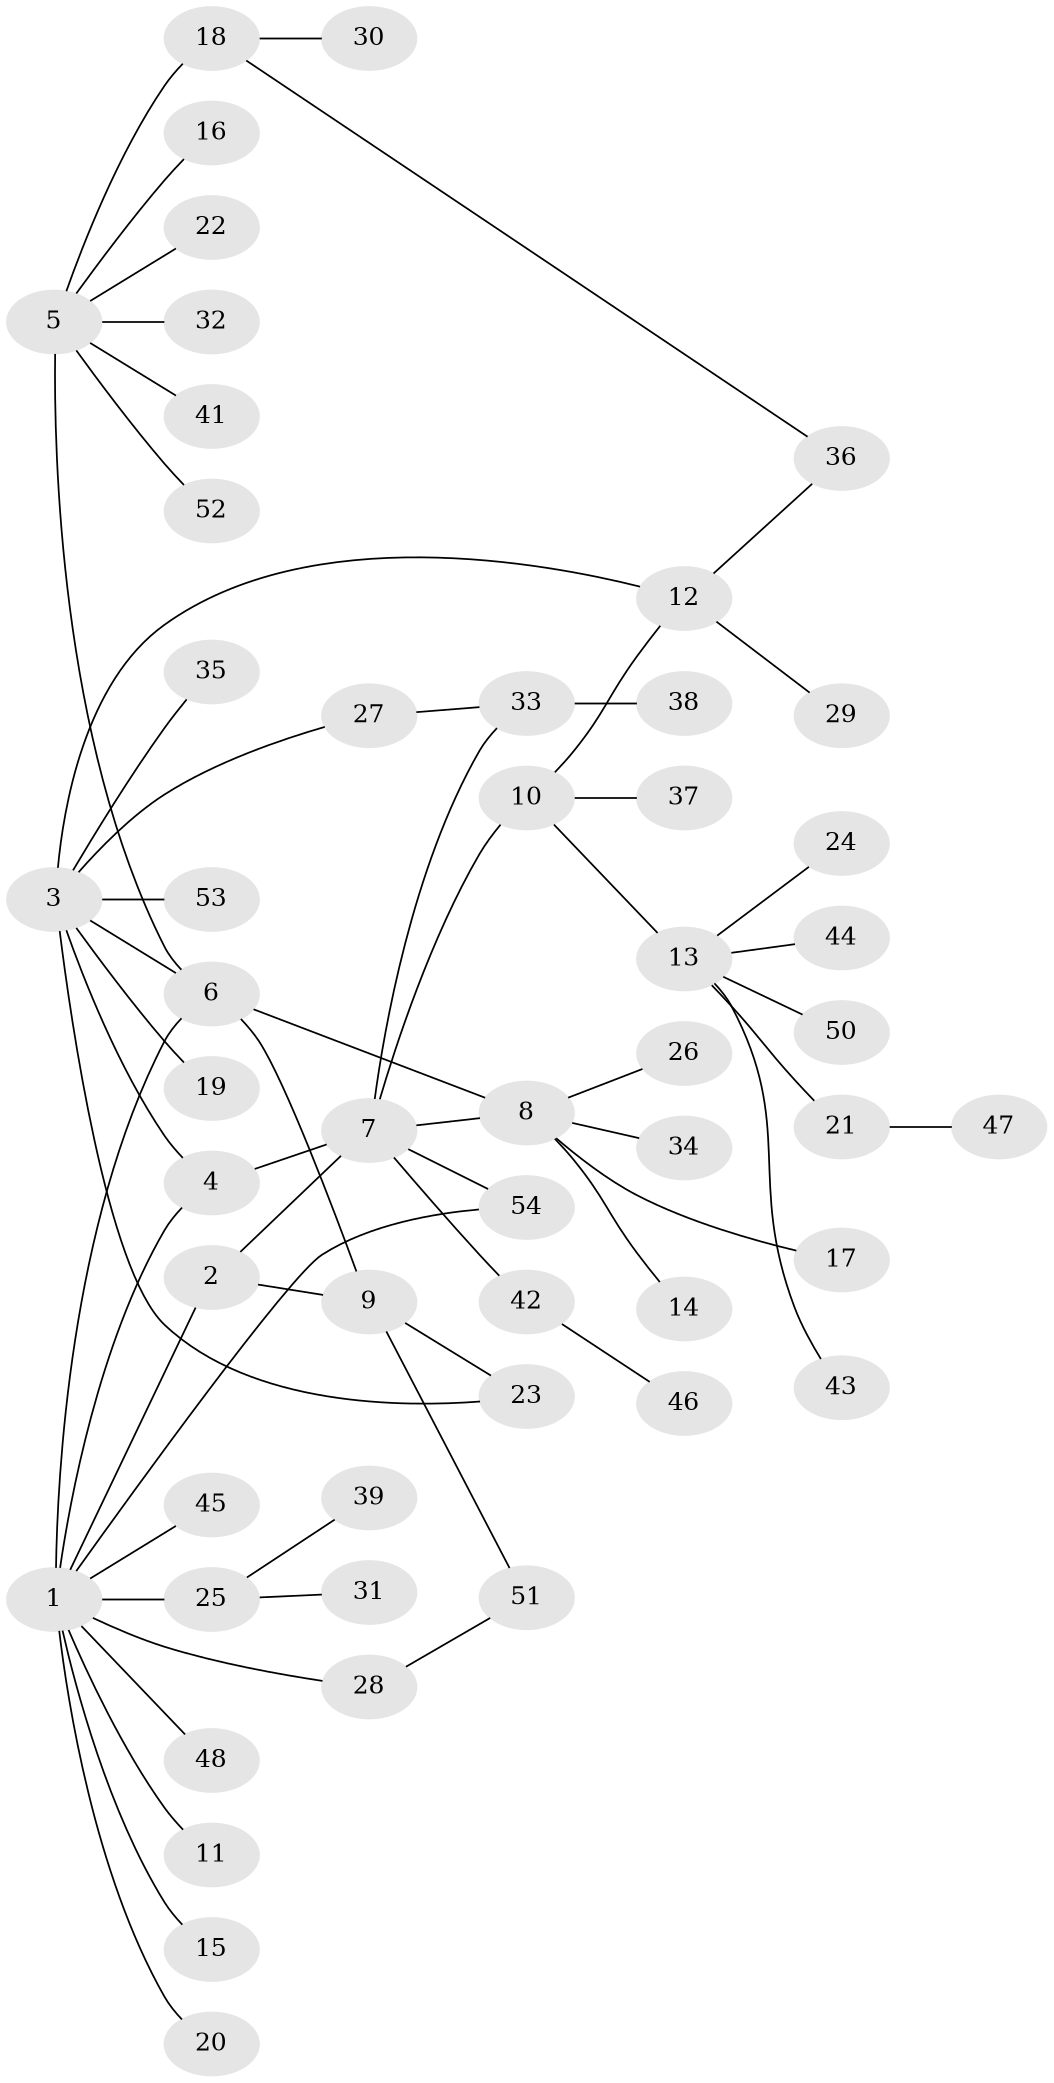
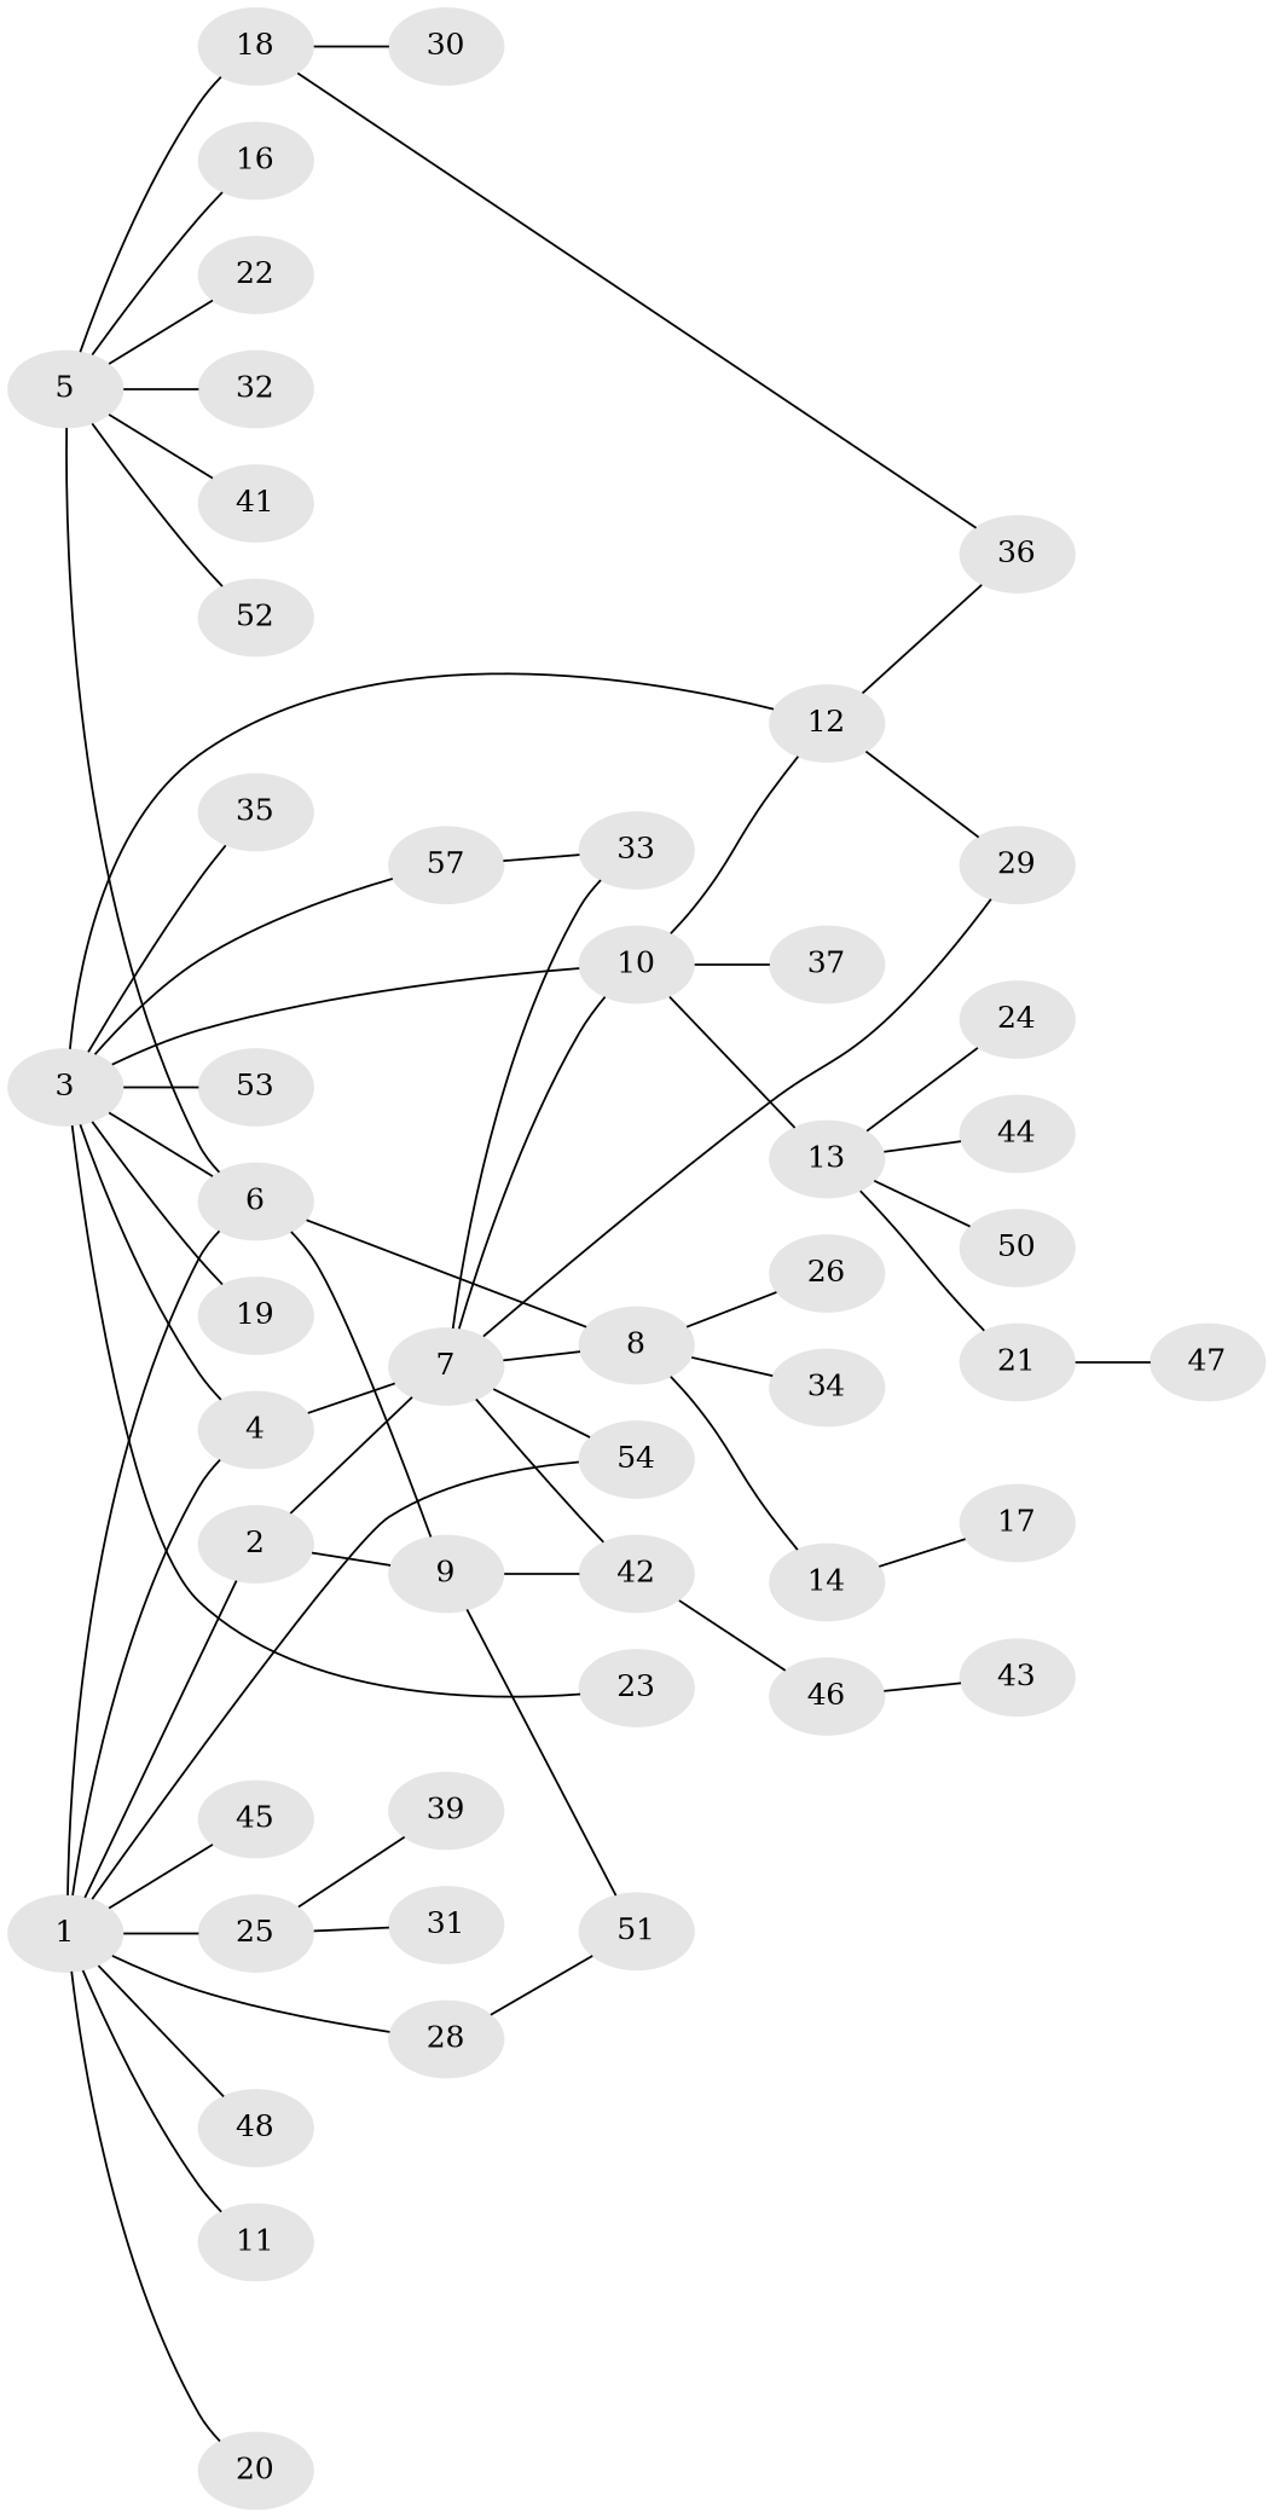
  graph {
    rankdir=LR
    node [color=gray90 style=filled]
    1
    2
    4
    6
    11
-   15
    20
    25
    28
    45
    48
    54
    7
    9
    8
    31
    39
    51
    10
    29
    33
    42
    23
    3
    12
    19
-   27
+   27 [label=57]
    35
    53
    13
    37
    36
    5
    16
    18
    22
    32
    41
    52
    30
    14
    17
    26
    34
-   38
    46
    21
    24
    43
    44
    50
    47
    1 -- 2
    1 -- 4
    1 -- 6
    1 -- 11
-   1 -- 15
    1 -- 20
    1 -- 25
    1 -- 28
    1 -- 45
    1 -- 48
    1 -- 54
    2 -- 7
    2 -- 9
    4 -- 7
    6 -- 9
    6 -- 8
    25 -- 31
    25 -- 39
    28 -- 51
    7 -- 54
    7 -- 8
    7 -- 10
+   7 -- 29
    7 -- 33
    7 -- 42
    9 -- 51
-   9 -- 23
+   9 -- 42
    8 -- 14
-   8 -- 17
+   14 -- 17
    8 -- 26
    8 -- 34
    10 -- 12
    10 -- 13
    10 -- 37
-   33 -- 38
    42 -- 46
    3 -- 4
    3 -- 6
+   3 -- 10
    3 -- 23
    3 -- 12
    3 -- 19
    3 -- 27
    3 -- 35
    3 -- 53
    12 -- 29
    12 -- 36
    27 -- 33
    13 -- 21
    13 -- 24
-   13 -- 43
+   46 -- 43
    13 -- 44
    13 -- 50
    5 -- 6
    5 -- 16
    5 -- 18
    5 -- 22
    5 -- 32
    5 -- 41
    5 -- 52
    18 -- 36
    18 -- 30
    21 -- 47
  }
